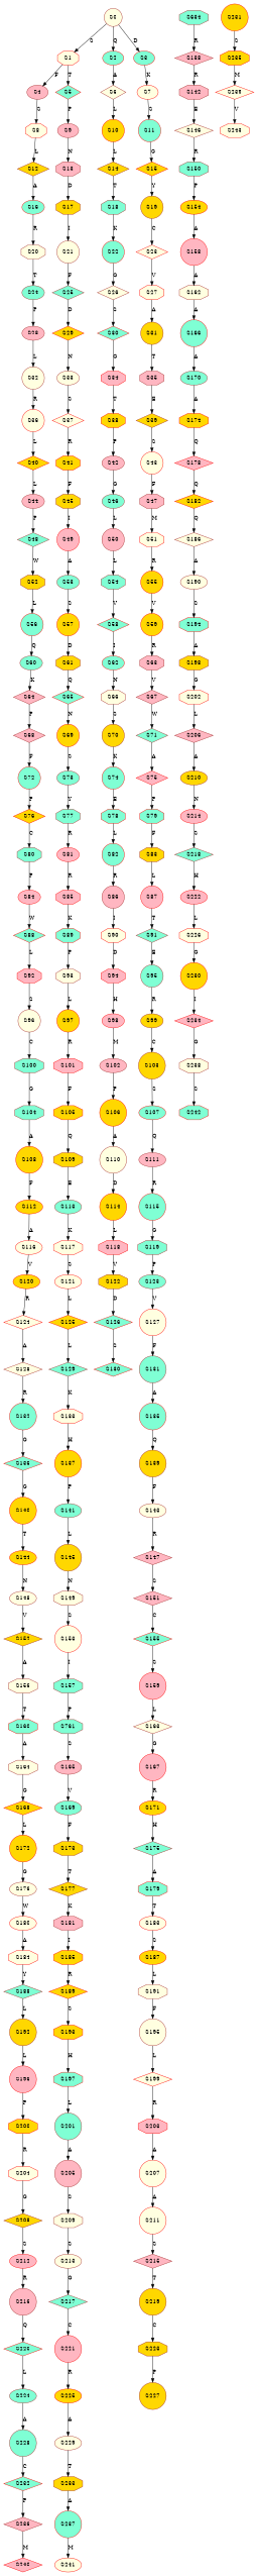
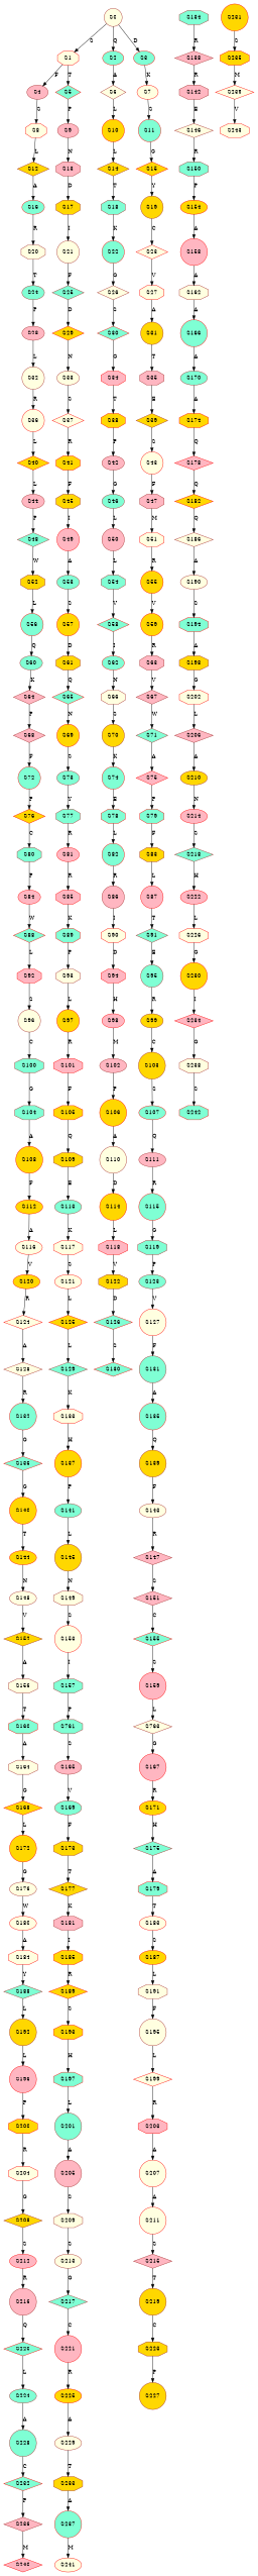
  strict digraph {
    node [color=red fillcolor=aquamarine shape=octagon style=filled]
    S0 [color=brown fillcolor=lightyellow shape=circle]
    S1 [fillcolor=lightyellow]
    S2 [shape=ellipse]
    S3 [shape=ellipse]
    S4 [color=brown fillcolor=lightpink shape=ellipse]
    S5 [shape=diamond]
    S6 [color=brown fillcolor=lightyellow shape=diamond]
    S7 [fillcolor=lightyellow shape=ellipse]
    S8 [fillcolor=lightyellow]
    S9 [color=brown fillcolor=lightpink shape=ellipse]
    S10 [fillcolor=gold shape=circle]
    S11 [shape=circle]
    S12 [color=brown fillcolor=gold shape=diamond]
    S13 [color=brown fillcolor=lightpink]
    S14 [color=brown fillcolor=gold shape=diamond]
    S15 [fillcolor=gold shape=diamond]
    S16 [shape=ellipse]
    S17 [color=brown fillcolor=gold]
    S18 [color=brown]
    S19 [color=brown fillcolor=gold shape=circle]
    S20 [color=brown fillcolor=lightyellow]
    S21 [color=brown fillcolor=lightyellow shape=circle]
    S22 [shape=circle]
    S23 [fillcolor=lightyellow shape=diamond]
    S24 [color=brown shape=ellipse]
    S25 [color=brown shape=diamond]
    S26 [color=brown fillcolor=lightyellow shape=diamond]
    S27 [fillcolor=lightyellow]
    S28 [color=brown fillcolor=lightpink shape=ellipse]
    S29 [fillcolor=gold shape=diamond]
    S30 [shape=diamond]
    S31 [color=brown fillcolor=gold shape=circle]
    S32 [color=brown fillcolor=lightyellow shape=circle]
    S33 [color=brown fillcolor=lightyellow shape=ellipse]
    S34 [fillcolor=lightpink]
    S35 [color=brown fillcolor=lightpink]
    S36 [fillcolor=lightyellow shape=circle]
    S37 [fillcolor=lightyellow shape=diamond]
    S38 [fillcolor=gold]
    S39 [color=brown fillcolor=gold shape=diamond]
    S40 [fillcolor=gold shape=diamond]
    S41 [fillcolor=gold]
    S42 [color=brown fillcolor=lightpink shape=ellipse]
    S43 [fillcolor=lightyellow shape=circle]
    S44 [color=brown fillcolor=lightpink shape=ellipse]
    S45 [color=brown fillcolor=gold]
    S46 [color=brown shape=ellipse]
    S47 [color=brown fillcolor=lightpink]
    S48 [color=brown shape=diamond]
    S49 [fillcolor=lightpink shape=circle]
    S50 [color=brown fillcolor=lightpink shape=circle]
    S51 [fillcolor=lightyellow]
    S52 [color=brown fillcolor=gold]
    S53 [color=brown shape=ellipse]
    S54 [color=brown]
    S55 [fillcolor=gold shape=circle]
    S56 [shape=circle]
    S57 [fillcolor=gold shape=circle]
    S58 [shape=diamond]
    S59 [fillcolor=gold shape=circle]
    S60 [color=brown shape=ellipse]
    S61 [color=brown fillcolor=gold]
    S62 [shape=ellipse]
    S63 [color=brown fillcolor=lightpink]
    S64 [color=brown fillcolor=lightpink shape=diamond]
    S65 [shape=diamond]
    S66 [color=brown fillcolor=lightyellow]
    S67 [color=brown fillcolor=lightpink shape=diamond]
    S68 [color=brown fillcolor=lightpink shape=diamond]
    S69 [fillcolor=gold shape=circle]
    S70 [color=brown fillcolor=gold shape=circle]
    S71 [color=brown shape=diamond]
    S72 [shape=circle]
    S73 [color=brown shape=ellipse]
    S74 [shape=circle]
    S75 [fillcolor=lightpink shape=diamond]
    S76 [fillcolor=gold shape=diamond]
    S77 [color=brown]
    S78
    S79
    S80 [color=brown]
    S81 [fillcolor=lightpink shape=ellipse]
    S82 [shape=circle]
    S83 [color=brown fillcolor=gold]
    S84 [fillcolor=lightpink shape=ellipse]
    S85 [fillcolor=lightpink]
    S86 [color=brown fillcolor=lightpink shape=circle]
    S87 [fillcolor=lightpink shape=circle]
    S88 [shape=diamond]
    S89
    S90 [fillcolor=lightyellow]
    S91 [color=brown shape=diamond]
    S92 [fillcolor=lightpink]
    S93 [color=brown fillcolor=lightyellow]
    S94 [fillcolor=lightpink]
    S95 [color=brown shape=circle]
    S96 [color=brown fillcolor=lightyellow shape=circle]
    S97 [fillcolor=gold shape=circle]
    S98 [fillcolor=lightpink shape=ellipse]
    S99 [color=brown fillcolor=gold shape=ellipse]
    S100 [color=brown]
    S101 [fillcolor=lightpink]
    S102 [color=brown fillcolor=lightpink shape=ellipse]
    S103 [color=brown fillcolor=gold shape=circle]
    S104 [color=brown]
    S105 [fillcolor=gold]
    S106 [fillcolor=gold shape=circle]
    S107 [shape=ellipse]
    S108 [fillcolor=gold shape=circle]
    S109 [color=brown fillcolor=gold]
    S110 [color=brown fillcolor=lightyellow shape=circle]
    S111 [color=brown fillcolor=lightpink shape=ellipse]
    S112 [fillcolor=gold shape=ellipse]
    S113 [color=brown shape=ellipse]
    S114 [fillcolor=gold shape=circle]
    S115 [shape=circle]
    S116 [fillcolor=lightyellow shape=ellipse]
    S117 [fillcolor=lightyellow]
    S118 [fillcolor=lightpink]
    S119 [color=brown]
    S120 [fillcolor=gold shape=ellipse]
    S121 [fillcolor=lightyellow shape=ellipse]
    S122 [color=brown fillcolor=gold]
    S123 [color=brown shape=ellipse]
    S124 [fillcolor=lightyellow shape=diamond]
    S125 [fillcolor=gold shape=diamond]
    S126 [shape=diamond]
    S127 [fillcolor=lightyellow shape=circle]
    S128 [color=brown fillcolor=lightyellow shape=diamond]
    S129 [color=brown shape=diamond]
    S130 [shape=diamond]
    S131 [color=brown shape=circle]
    S132 [shape=circle]
    S133 [fillcolor=lightyellow]
    S135 [shape=circle]
    S136 [shape=diamond]
    S137 [fillcolor=gold shape=circle]
-   S134 [color=brown label=S634]
+   S134 [color=brown]
    S138 [color=brown fillcolor=lightpink shape=diamond]
    S139 [color=brown fillcolor=gold shape=circle]
    S140 [fillcolor=gold shape=circle]
    S141 [color=brown shape=ellipse]
    S142 [color=brown fillcolor=lightpink]
    S143 [color=brown fillcolor=lightyellow shape=ellipse]
    S144 [fillcolor=gold shape=ellipse]
    S145 [color=brown fillcolor=gold shape=circle]
    S146 [color=brown fillcolor=lightyellow shape=diamond]
    S147 [color=brown fillcolor=lightpink shape=diamond]
    S148 [color=brown fillcolor=lightyellow shape=ellipse]
    S149 [color=brown fillcolor=lightyellow]
    S150 [color=brown]
    S151 [color=brown fillcolor=lightpink shape=diamond]
    S152 [color=brown fillcolor=gold shape=diamond]
    S153 [fillcolor=lightyellow shape=circle]
    S154 [fillcolor=gold shape=ellipse]
    S155 [shape=diamond]
    S156 [color=brown fillcolor=lightyellow]
    S157 [color=brown]
    S158 [fillcolor=lightpink shape=circle]
    S159 [fillcolor=lightpink shape=circle]
    S160
    n162 [color=brown label=S761]
    S162 [color=brown fillcolor=lightyellow]
-   S163 [color=brown fillcolor=lightyellow shape=diamond]
+   S163 [color=brown fillcolor=lightyellow shape=diamond label=S763]
    S164 [color=brown fillcolor=lightyellow]
    S165 [color=brown fillcolor=lightpink shape=ellipse]
    S166 [shape=circle]
    S167 [fillcolor=lightpink shape=circle]
    S168 [fillcolor=gold shape=diamond]
    S169 [color=brown shape=ellipse]
    S170 [color=brown shape=ellipse]
    S171 [fillcolor=gold shape=ellipse]
    S172 [fillcolor=gold shape=circle]
    S173 [color=brown fillcolor=gold]
    S174 [fillcolor=gold]
    S175 [color=brown shape=diamond]
    S176 [color=brown fillcolor=lightyellow shape=ellipse]
    S177 [color=brown fillcolor=gold shape=diamond]
    S178 [fillcolor=lightpink shape=diamond]
    S179
    S180 [fillcolor=lightyellow shape=ellipse]
    S181 [color=brown fillcolor=lightpink]
    S182 [fillcolor=gold shape=diamond]
    S183 [fillcolor=lightyellow shape=ellipse]
    S184 [fillcolor=lightyellow]
    S185 [fillcolor=gold]
    S186 [color=brown fillcolor=lightyellow shape=diamond]
    S187 [fillcolor=gold shape=ellipse]
    S188 [color=brown shape=diamond]
    S189 [fillcolor=gold shape=diamond]
    S190 [color=brown fillcolor=lightyellow shape=ellipse]
    S191 [color=brown fillcolor=lightyellow]
    S192 [color=brown fillcolor=gold shape=circle]
    S193 [fillcolor=gold]
    S194
    S195 [color=brown fillcolor=lightyellow shape=circle]
    S196 [fillcolor=lightpink shape=circle]
    S197
    S198 [color=brown fillcolor=gold]
    S199 [fillcolor=lightyellow shape=diamond]
    S200 [fillcolor=gold]
    S201 [color=brown shape=circle]
    S202 [fillcolor=lightyellow]
    S203 [fillcolor=lightpink]
    S204 [fillcolor=lightyellow]
    S205 [color=brown fillcolor=lightpink shape=circle]
    S206 [color=brown fillcolor=lightpink shape=diamond]
    S207 [fillcolor=lightyellow shape=circle]
    S208 [color=brown fillcolor=gold shape=diamond]
    S209 [color=brown fillcolor=lightyellow]
    S210 [color=brown fillcolor=gold shape=ellipse]
    S211 [fillcolor=lightyellow shape=circle]
    S212 [fillcolor=lightpink shape=ellipse]
    S213 [color=brown fillcolor=lightyellow shape=ellipse]
    S214 [fillcolor=lightpink shape=ellipse]
    S215 [color=brown fillcolor=lightpink shape=diamond]
    S216 [color=brown fillcolor=lightpink shape=circle]
    S217 [color=brown shape=diamond]
    S218 [color=brown shape=diamond]
    S219 [color=brown fillcolor=gold shape=circle]
    S220 [shape=diamond]
    S221 [fillcolor=lightpink shape=circle]
    S222 [fillcolor=lightpink shape=ellipse]
    S223 [color=brown fillcolor=gold]
    S224 [color=brown shape=ellipse]
    S225 [fillcolor=gold shape=ellipse]
    S226 [fillcolor=lightyellow]
    S227 [color=brown fillcolor=gold shape=circle]
    S228 [color=brown shape=circle]
    S229 [color=brown fillcolor=lightyellow shape=ellipse]
    S230 [fillcolor=gold shape=circle]
    S232 [shape=diamond]
    S233 [color=brown fillcolor=gold]
    S234 [fillcolor=lightpink shape=diamond]
    S231 [fillcolor=gold shape=circle]
    S235 [fillcolor=gold]
    S236 [color=brown fillcolor=lightpink shape=diamond]
    S237 [shape=circle]
    S238 [color=brown fillcolor=lightyellow]
    S239 [fillcolor=lightyellow shape=diamond]
    S240 [fillcolor=lightpink shape=diamond]
    S241 [fillcolor=lightyellow shape=ellipse]
    S242
    S243 [fillcolor=lightyellow]
    S0 -> S1 [label=S]
    S0 -> S2 [label=Q]
    S0 -> S3 [label=D]
    S1 -> S4 [label=F]
    S1 -> S5 [label=T]
    S2 -> S6 [label=A]
    S3 -> S7 [label=K]
    S4 -> S8 [label=S]
    S5 -> S9 [label=P]
    S6 -> S10 [label=L]
    S7 -> S11 [label=S]
    S8 -> S12 [label=L]
    S9 -> S13 [label=N]
    S10 -> S14 [label=L]
    S11 -> S15 [label=G]
    S12 -> S16 [label=A]
    S13 -> S17 [label=D]
    S14 -> S18 [label=T]
    S15 -> S19 [label=Y]
    S16 -> S20 [label=R]
    S17 -> S21 [label=I]
    S18 -> S22 [label=K]
    S19 -> S23 [label=C]
    S20 -> S24 [label=T]
    S21 -> S25 [label=F]
    S22 -> S26 [label=G]
    S23 -> S27 [label=V]
    S24 -> S28 [label=P]
    S25 -> S29 [label=D]
    S26 -> S30 [label=S]
    S27 -> S31 [label=A]
    S28 -> S32 [label=L]
    S29 -> S33 [label=N]
    S30 -> S34 [label=G]
    S31 -> S35 [label=T]
    S32 -> S36 [label=R]
    S33 -> S37 [label=S]
    S34 -> S38 [label=T]
    S35 -> S39 [label=E]
    S36 -> S40 [label=L]
    S37 -> S41 [label=R]
    S38 -> S42 [label=P]
    S39 -> S43 [label=S]
    S40 -> S44 [label=L]
    S41 -> S45 [label=F]
    S42 -> S46 [label=G]
    S43 -> S47 [label=F]
    S44 -> S48 [label=P]
    S45 -> S49 [label=I]
    S46 -> S50 [label=L]
    S47 -> S51 [label=M]
    S48 -> S52 [label=W]
    S49 -> S53 [label=A]
    S50 -> S54 [label=L]
    S51 -> S55 [label=R]
    S52 -> S56 [label=L]
    S53 -> S57 [label=S]
    S54 -> S58 [label=V]
    S55 -> S59 [label=V]
    S56 -> S60 [label=Q]
    S57 -> S61 [label=D]
    S58 -> S62 [label=I]
    S59 -> S63 [label=R]
    S60 -> S64 [label=K]
    S61 -> S65 [label=Q]
    S62 -> S66 [label=N]
    S63 -> S67 [label=V]
    S64 -> S68 [label=P]
    S65 -> S69 [label=N]
    S66 -> S70 [label=S]
    S67 -> S71 [label=W]
    S68 -> S72 [label=F]
    S69 -> S73 [label=S]
    S70 -> S74 [label=K]
    S71 -> S75 [label=A]
    S72 -> S76 [label=P]
    S73 -> S77 [label=Y]
    S74 -> S78 [label=E]
    S75 -> S79 [label=P]
    S76 -> S80 [label=C]
    S77 -> S81 [label=R]
    S78 -> S82 [label=L]
    S79 -> S83 [label=F]
    S80 -> S84 [label=P]
    S81 -> S85 [label=R]
    S82 -> S86 [label=R]
    S83 -> S87 [label=L]
    S84 -> S88 [label=W]
    S85 -> S89 [label=K]
    S86 -> S90 [label=I]
    S87 -> S91 [label=T]
    S88 -> S92 [label=L]
    S89 -> S93 [label=P]
    S90 -> S94 [label=D]
    S91 -> S95 [label=E]
    S92 -> S96 [label=S]
    S93 -> S97 [label=L]
    S94 -> S98 [label=H]
    S95 -> S99 [label=R]
    S96 -> S100 [label=C]
    S97 -> S101 [label=R]
    S98 -> S102 [label=M]
    S99 -> S103 [label=C]
    S100 -> S104 [label=G]
    S101 -> S105 [label=F]
    S102 -> S106 [label=P]
    S103 -> S107 [label=S]
    S104 -> S108 [label=A]
    S105 -> S109 [label=Q]
    S106 -> S110 [label=A]
    S107 -> S111 [label=Q]
    S108 -> S112 [label=F]
    S109 -> S113 [label=E]
    S110 -> S114 [label=D]
    S111 -> S115 [label=R]
    S112 -> S116 [label=A]
    S113 -> S117 [label=K]
    S114 -> S118 [label=L]
    S115 -> S119 [label=G]
    S116 -> S120 [label=V]
    S117 -> S121 [label=S]
    S118 -> S122 [label=V]
    S119 -> S123 [label=P]
    S120 -> S124 [label=R]
    S121 -> S125 [label=L]
    S122 -> S126 [label=D]
    S123 -> S127 [label=V]
    S124 -> S128 [label=A]
    S125 -> S129 [label=L]
    S126 -> S130 [label=S]
    S127 -> S131 [label=F]
    S128 -> S132 [label=R]
    S129 -> S133 [label=K]
    S131 -> S135 [label=A]
    S132 -> S136 [label=G]
    S133 -> S137 [label=H]
    S135 -> S139 [label=Q]
    S136 -> S140 [label=G]
    S137 -> S141 [label=P]
    S134 -> S138 [label=R]
    S138 -> S142 [label=R]
    S139 -> S143 [label=F]
    S140 -> S144 [label=T]
    S141 -> S145 [label=L]
    S142 -> S146 [label=E]
    S143 -> S147 [label=R]
    S144 -> S148 [label=N]
    S145 -> S149 [label=N]
    S146 -> S150 [label=R]
    S147 -> S151 [label=S]
    S148 -> S152 [label=V]
    S149 -> S153 [label=S]
    S150 -> S154 [label=P]
    S151 -> S155 [label=C]
    S152 -> S156 [label=A]
    S153 -> S157 [label=I]
    S154 -> S158 [label=A]
    S155 -> S159 [label=S]
    S156 -> S160 [label=T]
    S157 -> n162 [label=P]
    S158 -> S162 [label=A]
    S159 -> S163 [label=L]
    S160 -> S164 [label=A]
    n162 -> S165 [label=S]
    S162 -> S166 [label=A]
    S163 -> S167 [label=G]
    S164 -> S168 [label=G]
    S165 -> S169 [label=V]
    S166 -> S170 [label=A]
    S167 -> S171 [label=R]
    S168 -> S172 [label=L]
    S169 -> S173 [label=F]
    S170 -> S174 [label=A]
    S171 -> S175 [label=H]
    S172 -> S176 [label=G]
    S173 -> S177 [label=T]
    S174 -> S178 [label=Q]
    S175 -> S179 [label=A]
    S176 -> S180 [label=W]
    S177 -> S181 [label=K]
    S178 -> S182 [label=Q]
    S179 -> S183 [label=T]
    S180 -> S184 [label=A]
    S181 -> S185 [label=I]
    S182 -> S186 [label=Q]
    S183 -> S187 [label=S]
    S184 -> S188 [label=Y]
    S185 -> S189 [label=R]
    S186 -> S190 [label=A]
    S187 -> S191 [label=L]
    S188 -> S192 [label=L]
    S189 -> S193 [label=S]
    S190 -> S194 [label=S]
    S191 -> S195 [label=F]
    S192 -> S196 [label=L]
    S193 -> S197 [label=H]
    S194 -> S198 [label=A]
    S195 -> S199 [label=L]
    S196 -> S200 [label=P]
    S197 -> S201 [label=L]
    S198 -> S202 [label=G]
    S199 -> S203 [label=R]
    S200 -> S204 [label=R]
    S201 -> S205 [label=A]
    S202 -> S206 [label=L]
    S203 -> S207 [label=A]
    S204 -> S208 [label=G]
    S205 -> S209 [label=S]
    S206 -> S210 [label=A]
    S207 -> S211 [label=A]
    S208 -> S212 [label=S]
    S209 -> S213 [label=S]
    S210 -> S214 [label=N]
    S211 -> S215 [label=S]
    S212 -> S216 [label=R]
    S213 -> S217 [label=G]
    S214 -> S218 [label=S]
    S215 -> S219 [label=T]
    S216 -> S220 [label=Q]
    S217 -> S221 [label=C]
    S218 -> S222 [label=H]
    S219 -> S223 [label=C]
    S220 -> S224 [label=L]
    S221 -> S225 [label=R]
    S222 -> S226 [label=L]
    S223 -> S227 [label=P]
    S224 -> S228 [label=A]
    S225 -> S229 [label=A]
    S226 -> S230 [label=G]
    S228 -> S232 [label=C]
    S229 -> S233 [label=T]
    S230 -> S234 [label=I]
    S232 -> S236 [label=P]
    S233 -> S237 [label=A]
    S234 -> S238 [label=G]
    S231 -> S235 [label=S]
    S235 -> S239 [label=M]
    S236 -> S240 [label=M]
    S237 -> S241 [label=M]
    S238 -> S242 [label=S]
    S239 -> S243 [label=V]
  }
